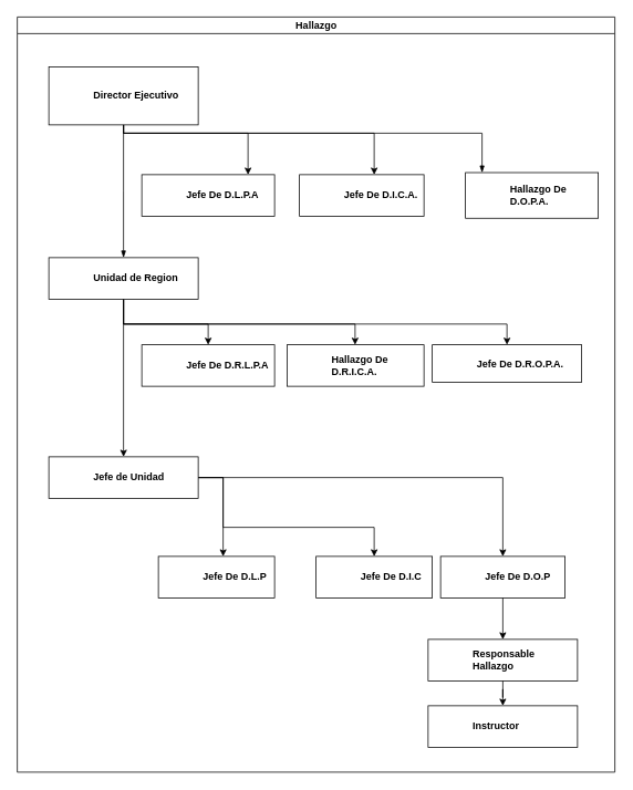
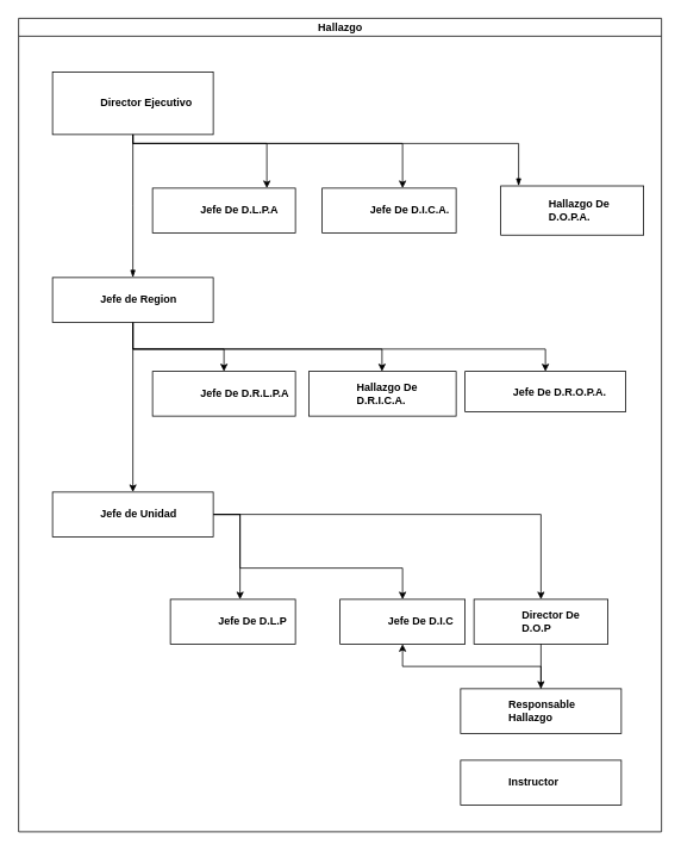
  <mxCell id="0" />
  <mxCell id="1" parent="0" />
  <mxCell id="2" value="Hallazgo" style="swimlane;html=1;startSize=20;horizontal=1;containerType=tree;glass=0;" parent="1" vertex="1"><mxGeometry x="20" y="20" width="720" height="910" as="geometry" /></mxCell>
  <mxCell id="3" style="edgeStyle=orthogonalEdgeStyle;rounded=0;orthogonalLoop=1;jettySize=auto;html=1;" parent="2" source="5" target="14" edge="1"><mxGeometry relative="1" as="geometry"><Array as="points"><mxPoint x="128" y="140" /><mxPoint x="430" y="140" /></Array></mxGeometry></mxCell>
  <mxCell id="4" style="edgeStyle=orthogonalEdgeStyle;rounded=0;orthogonalLoop=1;jettySize=auto;html=1;" parent="2" source="5" target="15" edge="1"><mxGeometry relative="1" as="geometry"><Array as="points"><mxPoint x="128" y="140" /><mxPoint x="278" y="140" /></Array></mxGeometry></mxCell>
  <mxCell id="5" value="Director Ejecutivo" style="label;image=https://cdn3.iconfinder.com/data/icons/user-avatars-1/512/users-3-128.png;whiteSpace=wrap;html=1;rounded=0;glass=0;treeMoving=1;treeFolding=1;" parent="2" vertex="1"><mxGeometry x="38" y="60" width="180" height="70" as="geometry" /></mxCell>
  <mxCell id="6" value="" style="endArrow=blockThin;endFill=1;fontSize=11;edgeStyle=elbowEdgeStyle;elbow=vertical;rounded=0;" parent="2" source="5" target="11" edge="1"><mxGeometry relative="1" as="geometry" /></mxCell>
  <mxCell id="7" style="edgeStyle=orthogonalEdgeStyle;rounded=0;orthogonalLoop=1;jettySize=auto;html=1;" parent="2" source="11" target="19" edge="1"><mxGeometry relative="1" as="geometry" /></mxCell>
  <mxCell id="8" style="edgeStyle=orthogonalEdgeStyle;rounded=0;orthogonalLoop=1;jettySize=auto;html=1;" parent="2" source="11" target="20" edge="1"><mxGeometry relative="1" as="geometry"><Array as="points"><mxPoint x="128" y="370" /><mxPoint x="590" y="370" /></Array></mxGeometry></mxCell>
  <mxCell id="9" style="edgeStyle=orthogonalEdgeStyle;rounded=0;orthogonalLoop=1;jettySize=auto;html=1;" parent="2" source="11" target="21" edge="1"><mxGeometry relative="1" as="geometry"><Array as="points"><mxPoint x="128" y="370" /><mxPoint x="407" y="370" /></Array></mxGeometry></mxCell>
  <mxCell id="10" style="edgeStyle=orthogonalEdgeStyle;rounded=0;orthogonalLoop=1;jettySize=auto;html=1;" parent="2" source="11" target="22" edge="1"><mxGeometry relative="1" as="geometry"><Array as="points"><mxPoint x="128" y="370" /><mxPoint x="230" y="370" /></Array></mxGeometry></mxCell>
- <mxCell id="11" value="Unidad de Region" style="label;image=https://cdn3.iconfinder.com/data/icons/user-avatars-1/512/users-10-3-128.png;whiteSpace=wrap;html=1;rounded=0;glass=0;treeFolding=1;treeMoving=1;" parent="2" vertex="1"><mxGeometry x="38" y="290" width="180" height="50" as="geometry" /></mxCell>
+ <mxCell id="11" value="Jefe de Region" style="label;image=https://cdn3.iconfinder.com/data/icons/user-avatars-1/512/users-10-3-128.png;whiteSpace=wrap;html=1;rounded=0;glass=0;treeFolding=1;treeMoving=1;" parent="2" vertex="1"><mxGeometry x="38" y="290" width="180" height="50" as="geometry" /></mxCell>
  <mxCell id="12" value="" style="endArrow=blockThin;endFill=1;fontSize=11;edgeStyle=elbowEdgeStyle;elbow=vertical;rounded=0;" parent="2" source="5" target="13" edge="1"><mxGeometry relative="1" as="geometry"><mxPoint x="348" y="95" as="targetPoint" /><Array as="points"><mxPoint x="560" y="140" /><mxPoint x="318" y="90" /><mxPoint x="278" y="110" /></Array></mxGeometry></mxCell>
  <mxCell id="13" value="Hallazgo De D.O.P.A." style="label;image=https://cdn3.iconfinder.com/data/icons/user-avatars-1/512/users-9-2-128.png;whiteSpace=wrap;html=1;rounded=0;glass=0;treeFolding=1;treeMoving=1;" parent="2" vertex="1"><mxGeometry x="540" y="187.5" width="160" height="55" as="geometry" /></mxCell>
  <mxCell id="14" value="Jefe De D.I.C.A." style="label;image=https://cdn3.iconfinder.com/data/icons/user-avatars-1/512/users-9-2-128.png;whiteSpace=wrap;html=1;rounded=0;glass=0;treeFolding=1;treeMoving=1;" parent="2" vertex="1"><mxGeometry x="340" y="190" width="150" height="50" as="geometry" /></mxCell>
  <mxCell id="15" value="Jefe De D.L.P.A" style="label;image=https://cdn3.iconfinder.com/data/icons/user-avatars-1/512/users-9-2-128.png;whiteSpace=wrap;html=1;rounded=0;glass=0;treeFolding=1;treeMoving=1;" parent="2" vertex="1"><mxGeometry x="150" y="190" width="160" height="50" as="geometry" /></mxCell>
  <mxCell id="16" style="edgeStyle=orthogonalEdgeStyle;rounded=0;orthogonalLoop=1;jettySize=auto;html=1;" parent="2" source="19" target="23" edge="1"><mxGeometry relative="1" as="geometry" /></mxCell>
  <mxCell id="17" style="edgeStyle=orthogonalEdgeStyle;rounded=0;orthogonalLoop=1;jettySize=auto;html=1;" parent="2" source="19" target="24" edge="1"><mxGeometry relative="1" as="geometry"><Array as="points"><mxPoint x="248" y="555" /><mxPoint x="248" y="615" /></Array></mxGeometry></mxCell>
  <mxCell id="18" style="edgeStyle=orthogonalEdgeStyle;rounded=0;orthogonalLoop=1;jettySize=auto;html=1;" parent="2" source="19" target="25" edge="1"><mxGeometry relative="1" as="geometry"><Array as="points"><mxPoint x="248" y="555" /><mxPoint x="248" y="665" /></Array></mxGeometry></mxCell>
  <mxCell id="19" value="Jefe de Unidad" style="label;image=https://cdn3.iconfinder.com/data/icons/user-avatars-1/512/users-10-3-128.png;whiteSpace=wrap;html=1;rounded=0;glass=0;treeFolding=1;treeMoving=1;" parent="2" vertex="1"><mxGeometry x="38" y="530" width="180" height="50" as="geometry" /></mxCell>
  <mxCell id="20" value="Jefe De D.R.O.P.A." style="label;image=https://cdn3.iconfinder.com/data/icons/user-avatars-1/512/users-9-2-128.png;whiteSpace=wrap;html=1;rounded=0;glass=0;treeFolding=1;treeMoving=1;" parent="2" vertex="1"><mxGeometry x="500" y="395" width="180" height="45" as="geometry" /></mxCell>
  <mxCell id="21" value="Hallazgo De D.R.I.C.A." style="label;image=https://cdn3.iconfinder.com/data/icons/user-avatars-1/512/users-9-2-128.png;whiteSpace=wrap;html=1;rounded=0;glass=0;treeFolding=1;treeMoving=1;" parent="2" vertex="1"><mxGeometry x="325" y="395" width="165" height="50" as="geometry" /></mxCell>
  <mxCell id="22" value="Jefe De D.R.L.P.A" style="label;image=https://cdn3.iconfinder.com/data/icons/user-avatars-1/512/users-9-2-128.png;whiteSpace=wrap;html=1;rounded=0;glass=0;treeFolding=1;treeMoving=1;" parent="2" vertex="1"><mxGeometry x="150" y="395" width="160" height="50" as="geometry" /></mxCell>
- <mxCell id="23" value="Jefe De D.O.P" style="label;image=https://cdn3.iconfinder.com/data/icons/user-avatars-1/512/users-9-2-128.png;whiteSpace=wrap;html=1;rounded=0;glass=0;treeFolding=1;treeMoving=1;" parent="2" vertex="1"><mxGeometry x="510" y="650" width="150" height="50" as="geometry" /></mxCell>
+ <mxCell id="23" value="Director De D.O.P" style="label;image=https://cdn3.iconfinder.com/data/icons/user-avatars-1/512/users-9-2-128.png;whiteSpace=wrap;html=1;rounded=0;glass=0;treeFolding=1;treeMoving=1;" parent="2" vertex="1"><mxGeometry x="510" y="650" width="150" height="50" as="geometry" /></mxCell>
  <mxCell id="24" value="Jefe De D.I.C" style="label;image=https://cdn3.iconfinder.com/data/icons/user-avatars-1/512/users-9-2-128.png;whiteSpace=wrap;html=1;rounded=0;glass=0;treeFolding=1;treeMoving=1;" parent="2" vertex="1"><mxGeometry x="360" y="650" width="140" height="50" as="geometry" /></mxCell>
  <mxCell id="25" value="Jefe De D.L.P" style="label;image=https://cdn3.iconfinder.com/data/icons/user-avatars-1/512/users-9-2-128.png;whiteSpace=wrap;html=1;rounded=0;glass=0;treeFolding=1;treeMoving=1;" parent="2" vertex="1"><mxGeometry x="170" y="650" width="140" height="50" as="geometry" /></mxCell>
  <mxCell id="26" value="Responsable Hallazgo" style="label;image=https://cdn3.iconfinder.com/data/icons/user-avatars-1/512/users-10-3-128.png;whiteSpace=wrap;html=1;rounded=0;glass=0;treeFolding=1;treeMoving=1;" parent="1" vertex="1"><mxGeometry x="515" y="770" width="180" height="50" as="geometry" /></mxCell>
  <mxCell id="27" style="edgeStyle=orthogonalEdgeStyle;rounded=0;orthogonalLoop=1;jettySize=auto;html=1;" parent="1" source="23" target="26" edge="1"><mxGeometry relative="1" as="geometry" /></mxCell>
- <mxCell id="28" style="edgeStyle=orthogonalEdgeStyle;rounded=0;orthogonalLoop=1;jettySize=auto;html=1;" parent="1" source="26" target="29" edge="1"><mxGeometry relative="1" as="geometry"><mxPoint x="518" y="410" as="sourcePoint" /></mxGeometry></mxCell>
+ <mxCell id="28" style="edgeStyle=orthogonalEdgeStyle;rounded=0;orthogonalLoop=1;jettySize=auto;html=1;" parent="1" source="26" target="24" edge="1"><mxGeometry relative="1" as="geometry"><mxPoint x="518" y="410" as="sourcePoint" /></mxGeometry></mxCell>
  <mxCell id="29" value="Instructor" style="label;image=https://cdn3.iconfinder.com/data/icons/user-avatars-1/512/users-10-3-128.png;whiteSpace=wrap;html=1;rounded=0;glass=0;treeFolding=1;treeMoving=1;" parent="1" vertex="1"><mxGeometry x="515" y="850" width="180" height="50" as="geometry" /></mxCell>
